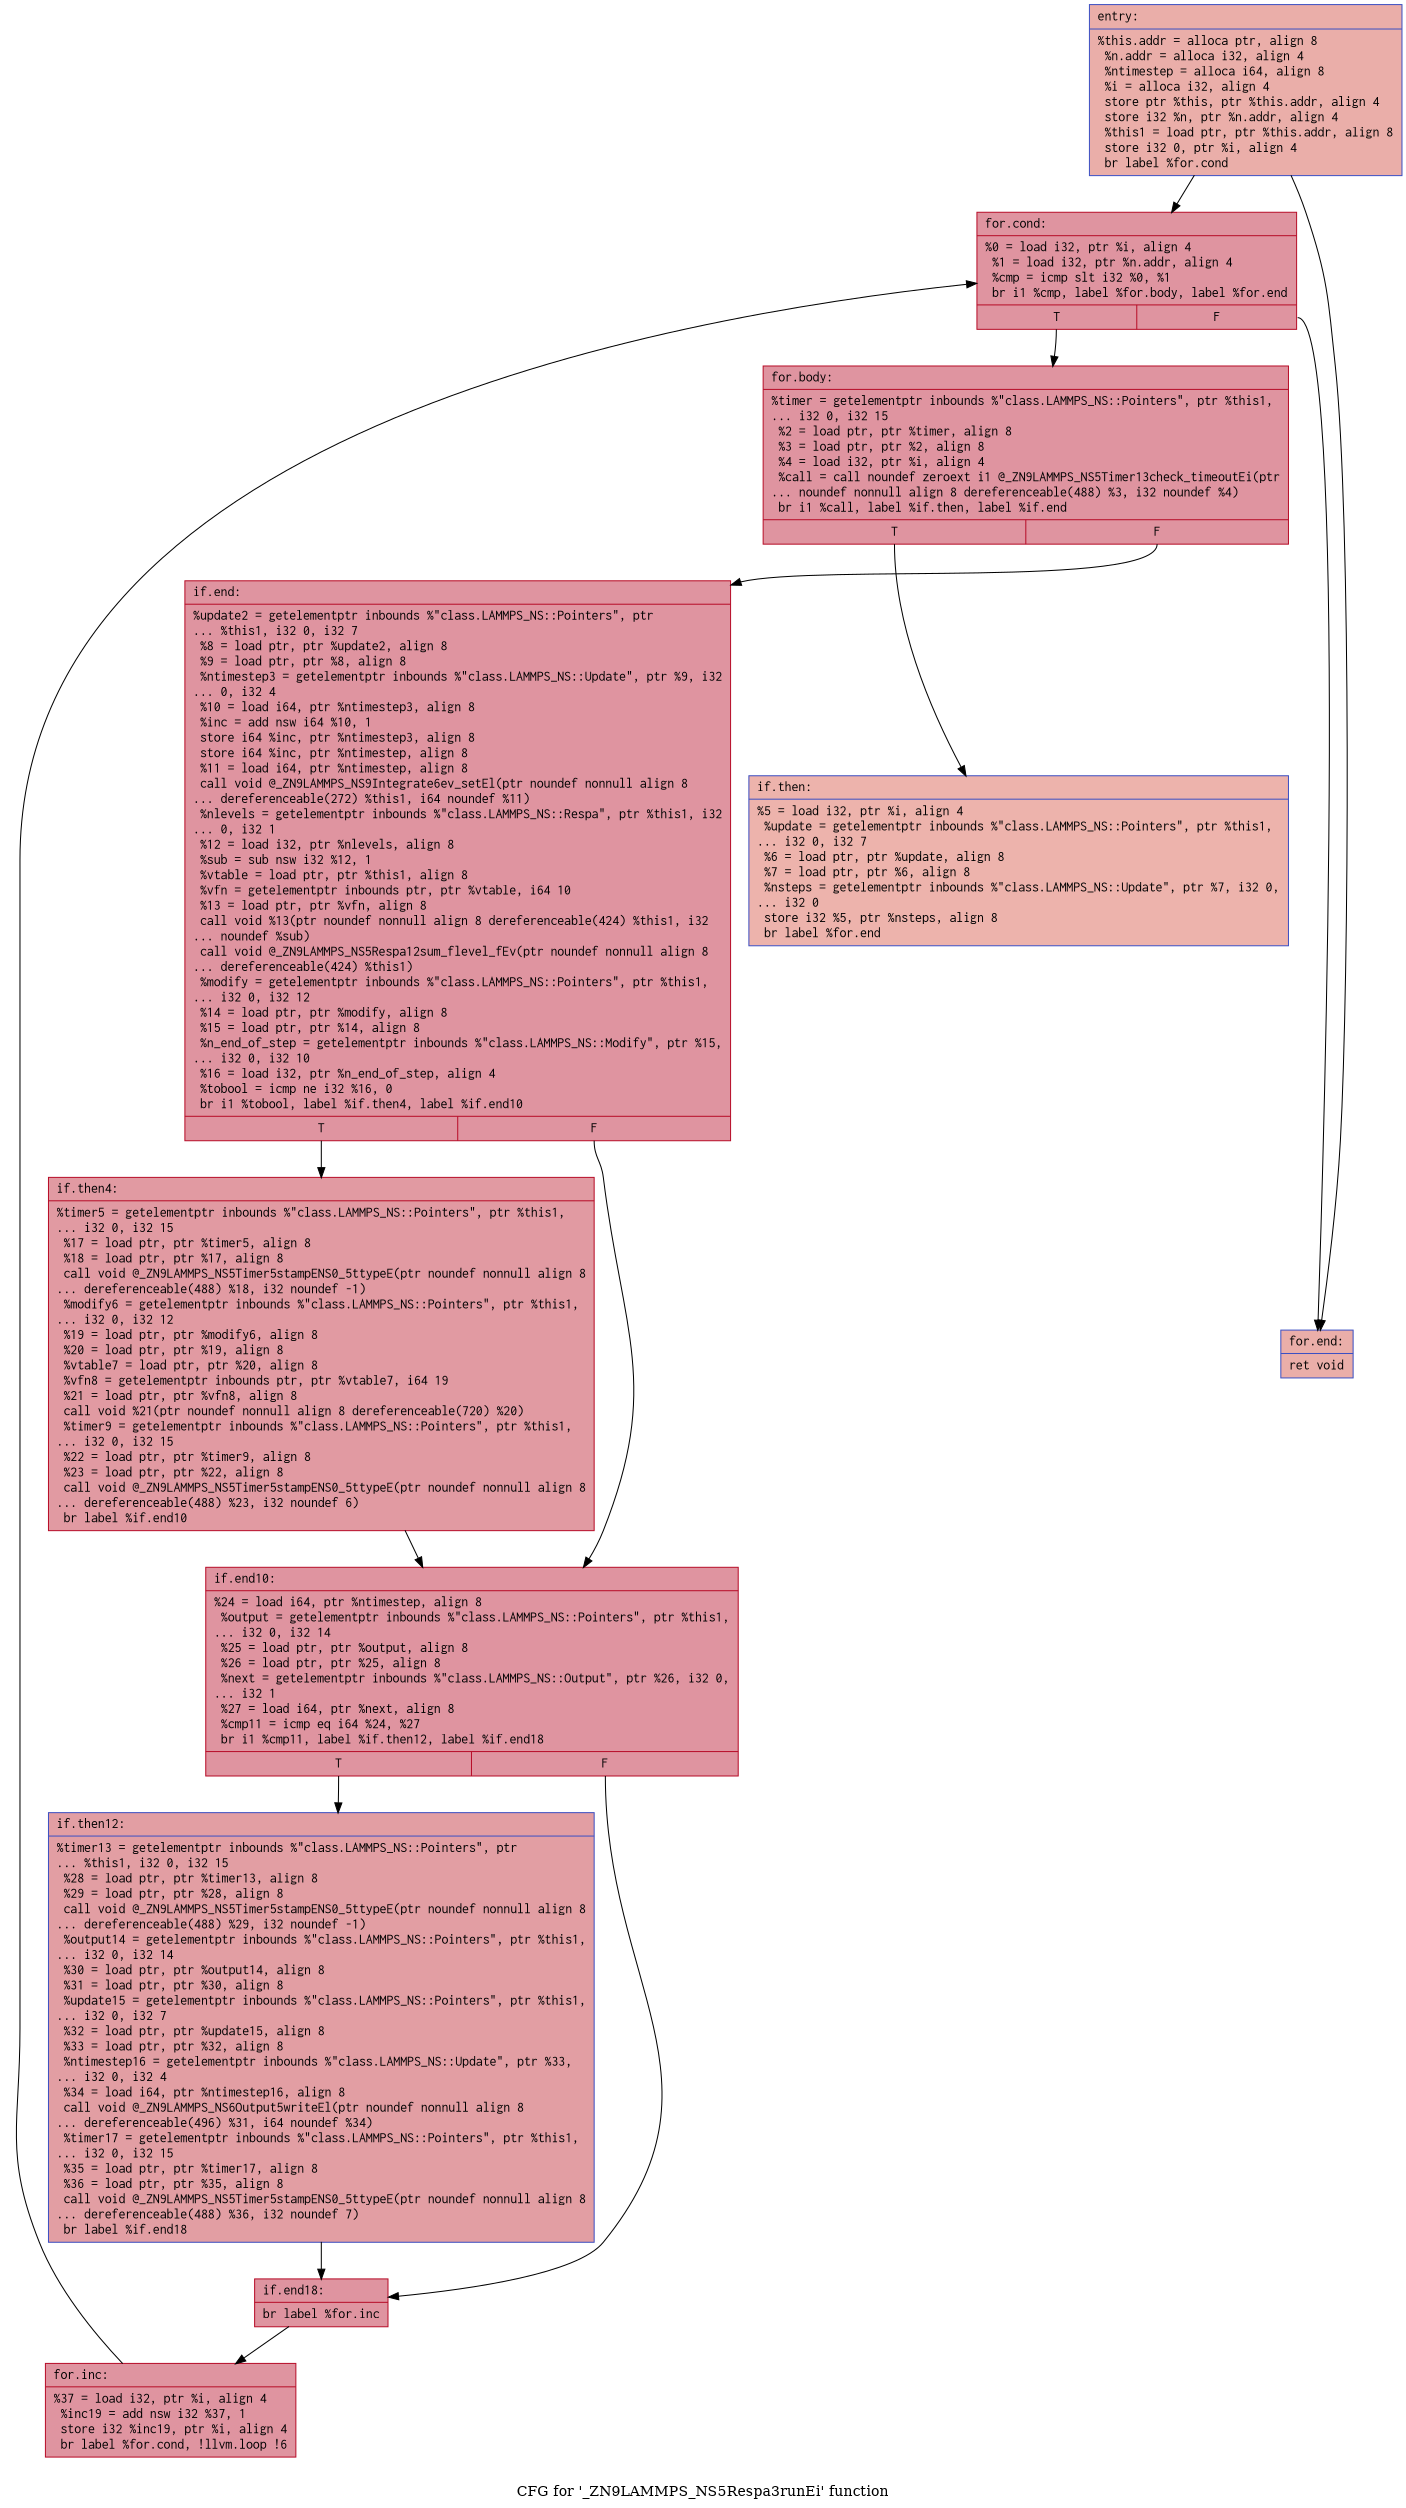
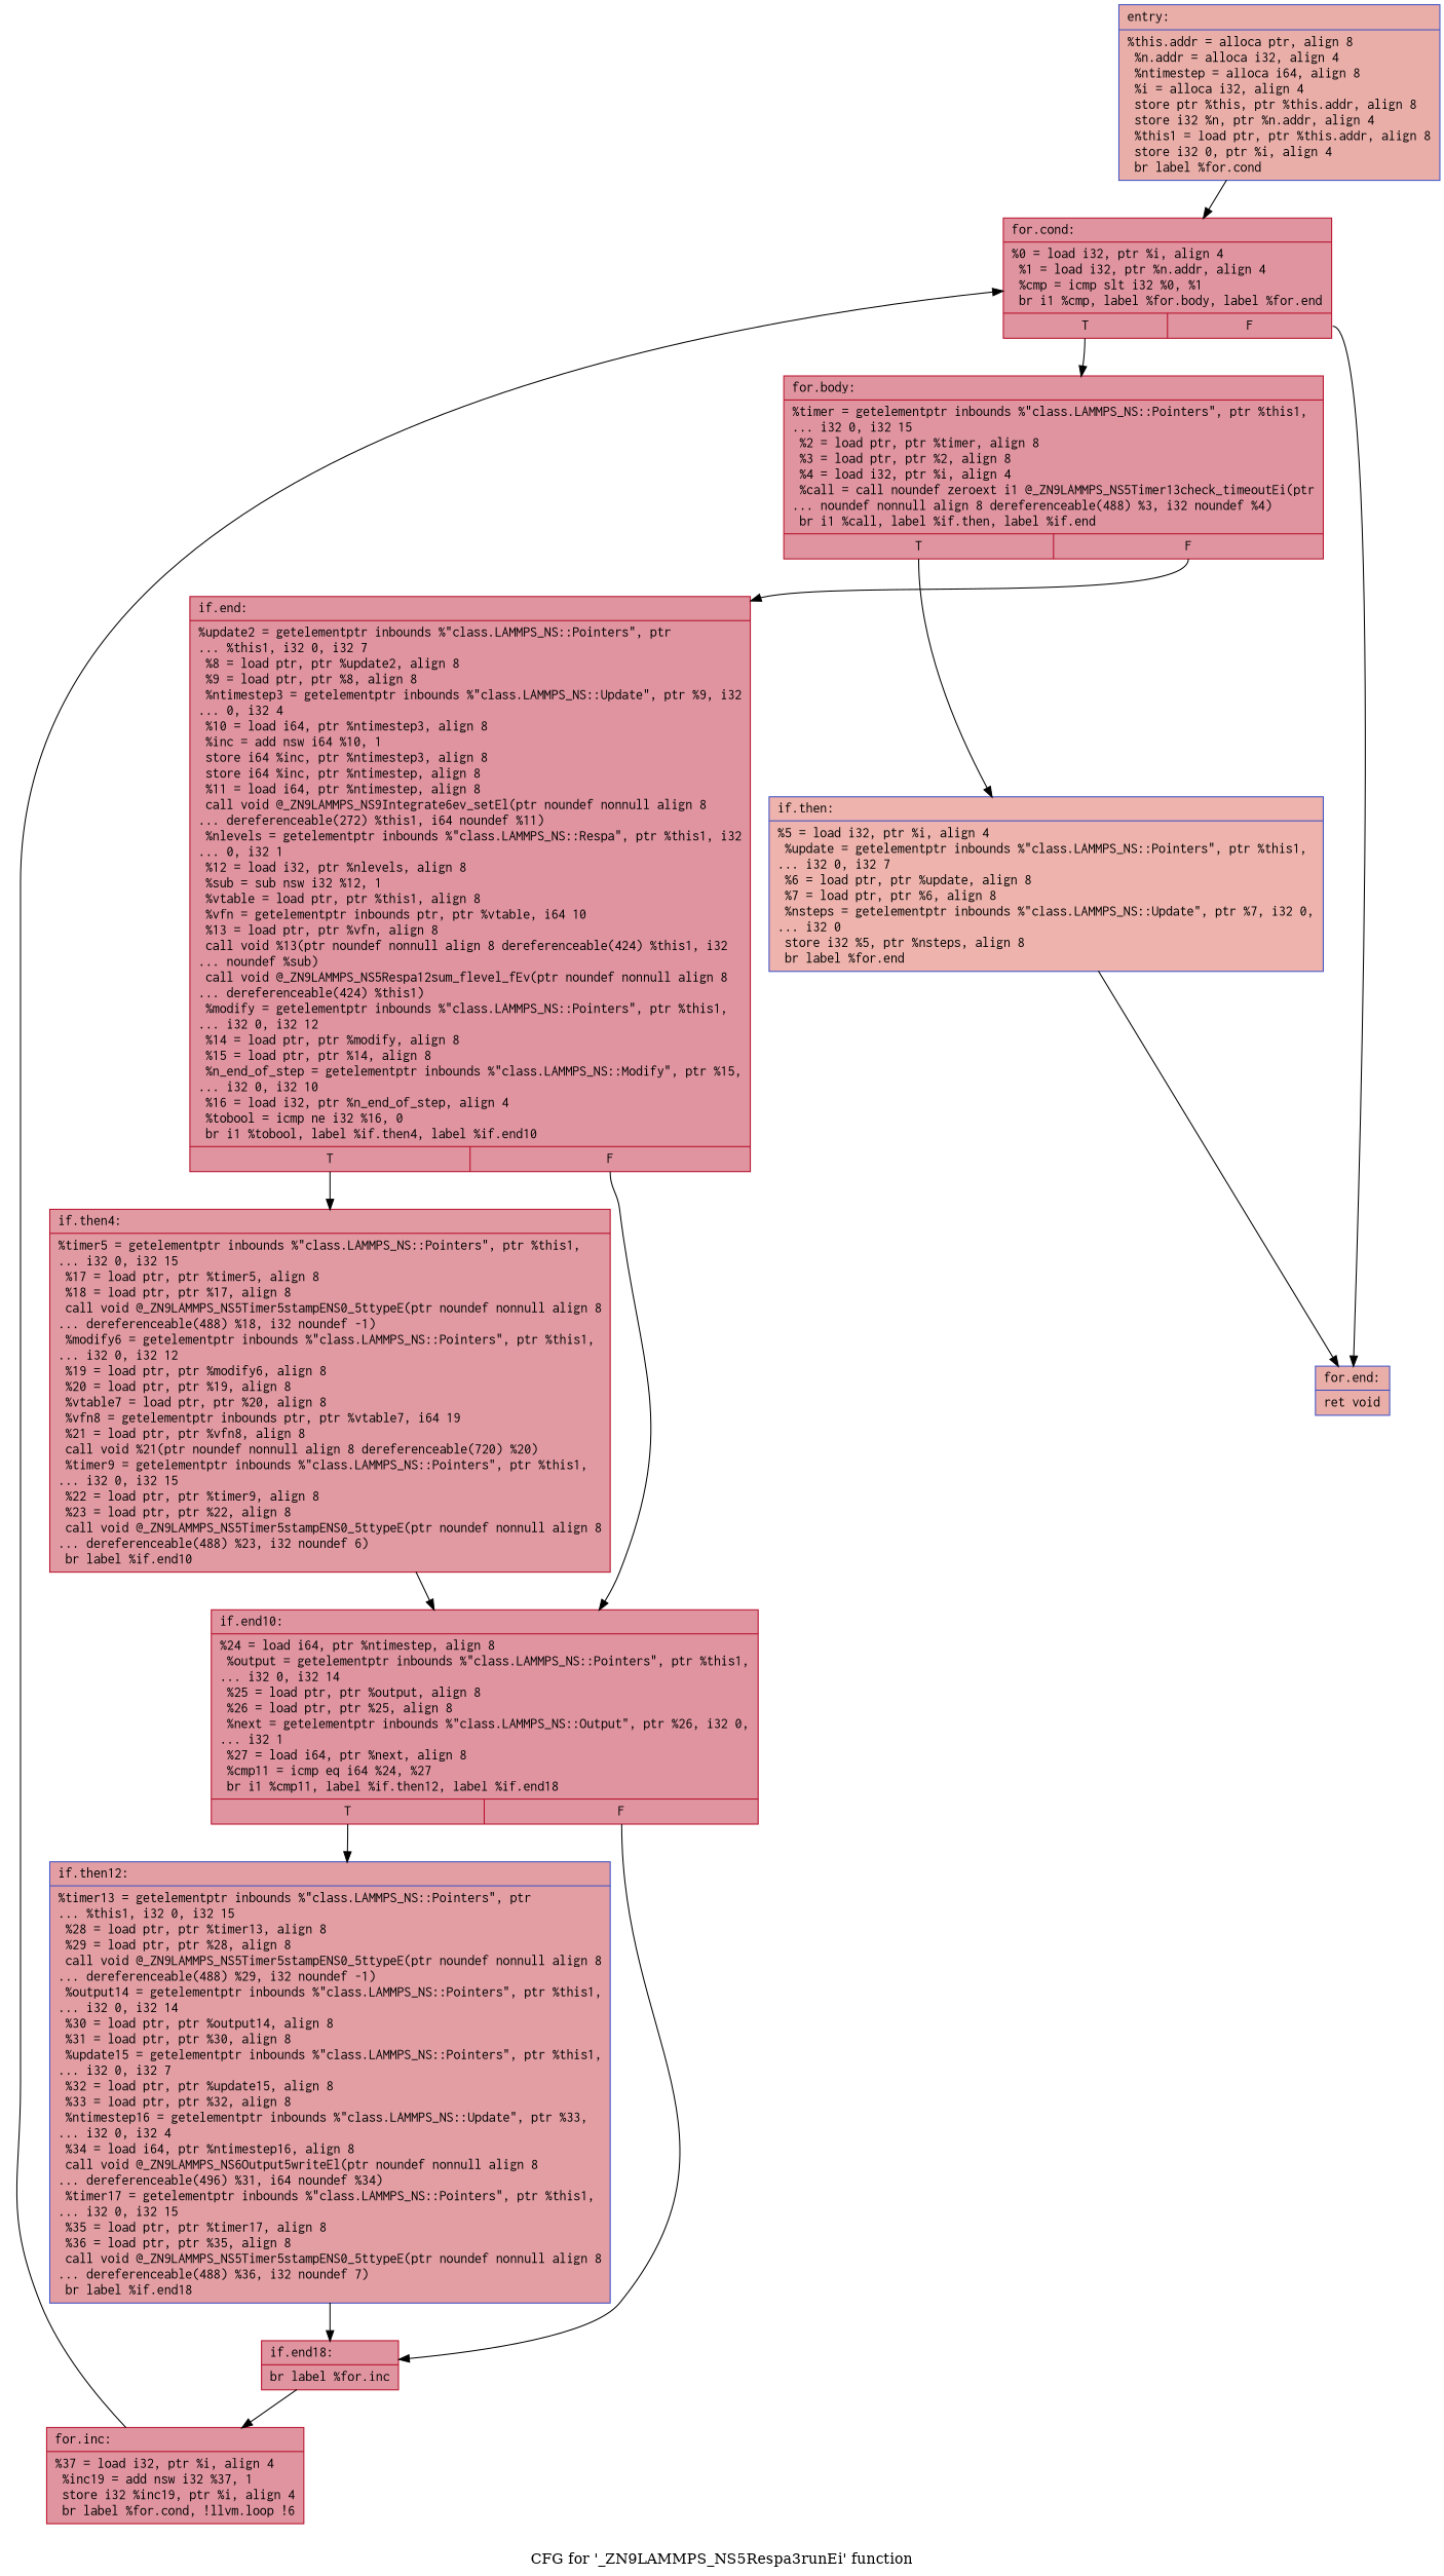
  digraph {
    label="CFG for '_ZN9LAMMPS_NS5Respa3runEi' function"
    node [color="#b70d28ff" fillcolor="#b70d2870" fontname=Courier shape=record style=filled]
-   n1 [color="#3d50c3ff" fillcolor="#d0473d70" label="{entry:\l|  %this.addr = alloca ptr, align 8\l  %n.addr = alloca i32, align 4\l  %ntimestep = alloca i64, align 8\l  %i = alloca i32, align 4\l  store ptr %this, ptr %this.addr, align 4\l  store i32 %n, ptr %n.addr, align 4\l  %this1 = load ptr, ptr %this.addr, align 8\l  store i32 0, ptr %i, align 4\l  br label %for.cond\l}"]
+   n1 [color="#3d50c3ff" fillcolor="#d0473d70" label="{entry:\l|  %this.addr = alloca ptr, align 8\l  %n.addr = alloca i32, align 4\l  %ntimestep = alloca i64, align 8\l  %i = alloca i32, align 4\l  store ptr %this, ptr %this.addr, align 8\l  store i32 %n, ptr %n.addr, align 4\l  %this1 = load ptr, ptr %this.addr, align 8\l  store i32 0, ptr %i, align 4\l  br label %for.cond\l}"]
    n2 [label="{for.cond:\l|  %0 = load i32, ptr %i, align 4\l  %1 = load i32, ptr %n.addr, align 4\l  %cmp = icmp slt i32 %0, %1\l  br i1 %cmp, label %for.body, label %for.end\l|{<s0>T|<s1>F}}"]
    n3 [label="{for.body:\l|  %timer = getelementptr inbounds %\"class.LAMMPS_NS::Pointers\", ptr %this1,\l... i32 0, i32 15\l  %2 = load ptr, ptr %timer, align 8\l  %3 = load ptr, ptr %2, align 8\l  %4 = load i32, ptr %i, align 4\l  %call = call noundef zeroext i1 @_ZN9LAMMPS_NS5Timer13check_timeoutEi(ptr\l... noundef nonnull align 8 dereferenceable(488) %3, i32 noundef %4)\l  br i1 %call, label %if.then, label %if.end\l|{<s0>T|<s1>F}}"]
    n4 [color="#3d50c3ff" fillcolor="#d0473d70" label="{for.end:\l|  ret void\l}"]
    n5 [color="#3d50c3ff" fillcolor="#d6524470" label="{if.then:\l|  %5 = load i32, ptr %i, align 4\l  %update = getelementptr inbounds %\"class.LAMMPS_NS::Pointers\", ptr %this1,\l... i32 0, i32 7\l  %6 = load ptr, ptr %update, align 8\l  %7 = load ptr, ptr %6, align 8\l  %nsteps = getelementptr inbounds %\"class.LAMMPS_NS::Update\", ptr %7, i32 0,\l... i32 0\l  store i32 %5, ptr %nsteps, align 8\l  br label %for.end\l}"]
    n6 [label="{if.end:\l|  %update2 = getelementptr inbounds %\"class.LAMMPS_NS::Pointers\", ptr\l... %this1, i32 0, i32 7\l  %8 = load ptr, ptr %update2, align 8\l  %9 = load ptr, ptr %8, align 8\l  %ntimestep3 = getelementptr inbounds %\"class.LAMMPS_NS::Update\", ptr %9, i32\l... 0, i32 4\l  %10 = load i64, ptr %ntimestep3, align 8\l  %inc = add nsw i64 %10, 1\l  store i64 %inc, ptr %ntimestep3, align 8\l  store i64 %inc, ptr %ntimestep, align 8\l  %11 = load i64, ptr %ntimestep, align 8\l  call void @_ZN9LAMMPS_NS9Integrate6ev_setEl(ptr noundef nonnull align 8\l... dereferenceable(272) %this1, i64 noundef %11)\l  %nlevels = getelementptr inbounds %\"class.LAMMPS_NS::Respa\", ptr %this1, i32\l... 0, i32 1\l  %12 = load i32, ptr %nlevels, align 8\l  %sub = sub nsw i32 %12, 1\l  %vtable = load ptr, ptr %this1, align 8\l  %vfn = getelementptr inbounds ptr, ptr %vtable, i64 10\l  %13 = load ptr, ptr %vfn, align 8\l  call void %13(ptr noundef nonnull align 8 dereferenceable(424) %this1, i32\l... noundef %sub)\l  call void @_ZN9LAMMPS_NS5Respa12sum_flevel_fEv(ptr noundef nonnull align 8\l... dereferenceable(424) %this1)\l  %modify = getelementptr inbounds %\"class.LAMMPS_NS::Pointers\", ptr %this1,\l... i32 0, i32 12\l  %14 = load ptr, ptr %modify, align 8\l  %15 = load ptr, ptr %14, align 8\l  %n_end_of_step = getelementptr inbounds %\"class.LAMMPS_NS::Modify\", ptr %15,\l... i32 0, i32 10\l  %16 = load i32, ptr %n_end_of_step, align 4\l  %tobool = icmp ne i32 %16, 0\l  br i1 %tobool, label %if.then4, label %if.end10\l|{<s0>T|<s1>F}}"]
    n7 [fillcolor="#bb1b2c70" label="{if.then4:\l|  %timer5 = getelementptr inbounds %\"class.LAMMPS_NS::Pointers\", ptr %this1,\l... i32 0, i32 15\l  %17 = load ptr, ptr %timer5, align 8\l  %18 = load ptr, ptr %17, align 8\l  call void @_ZN9LAMMPS_NS5Timer5stampENS0_5ttypeE(ptr noundef nonnull align 8\l... dereferenceable(488) %18, i32 noundef -1)\l  %modify6 = getelementptr inbounds %\"class.LAMMPS_NS::Pointers\", ptr %this1,\l... i32 0, i32 12\l  %19 = load ptr, ptr %modify6, align 8\l  %20 = load ptr, ptr %19, align 8\l  %vtable7 = load ptr, ptr %20, align 8\l  %vfn8 = getelementptr inbounds ptr, ptr %vtable7, i64 19\l  %21 = load ptr, ptr %vfn8, align 8\l  call void %21(ptr noundef nonnull align 8 dereferenceable(720) %20)\l  %timer9 = getelementptr inbounds %\"class.LAMMPS_NS::Pointers\", ptr %this1,\l... i32 0, i32 15\l  %22 = load ptr, ptr %timer9, align 8\l  %23 = load ptr, ptr %22, align 8\l  call void @_ZN9LAMMPS_NS5Timer5stampENS0_5ttypeE(ptr noundef nonnull align 8\l... dereferenceable(488) %23, i32 noundef 6)\l  br label %if.end10\l}"]
    n8 [label="{if.end10:\l|  %24 = load i64, ptr %ntimestep, align 8\l  %output = getelementptr inbounds %\"class.LAMMPS_NS::Pointers\", ptr %this1,\l... i32 0, i32 14\l  %25 = load ptr, ptr %output, align 8\l  %26 = load ptr, ptr %25, align 8\l  %next = getelementptr inbounds %\"class.LAMMPS_NS::Output\", ptr %26, i32 0,\l... i32 1\l  %27 = load i64, ptr %next, align 8\l  %cmp11 = icmp eq i64 %24, %27\l  br i1 %cmp11, label %if.then12, label %if.end18\l|{<s0>T|<s1>F}}"]
    n9 [color="#3d50c3ff" fillcolor="#be242e70" label="{if.then12:\l|  %timer13 = getelementptr inbounds %\"class.LAMMPS_NS::Pointers\", ptr\l... %this1, i32 0, i32 15\l  %28 = load ptr, ptr %timer13, align 8\l  %29 = load ptr, ptr %28, align 8\l  call void @_ZN9LAMMPS_NS5Timer5stampENS0_5ttypeE(ptr noundef nonnull align 8\l... dereferenceable(488) %29, i32 noundef -1)\l  %output14 = getelementptr inbounds %\"class.LAMMPS_NS::Pointers\", ptr %this1,\l... i32 0, i32 14\l  %30 = load ptr, ptr %output14, align 8\l  %31 = load ptr, ptr %30, align 8\l  %update15 = getelementptr inbounds %\"class.LAMMPS_NS::Pointers\", ptr %this1,\l... i32 0, i32 7\l  %32 = load ptr, ptr %update15, align 8\l  %33 = load ptr, ptr %32, align 8\l  %ntimestep16 = getelementptr inbounds %\"class.LAMMPS_NS::Update\", ptr %33,\l... i32 0, i32 4\l  %34 = load i64, ptr %ntimestep16, align 8\l  call void @_ZN9LAMMPS_NS6Output5writeEl(ptr noundef nonnull align 8\l... dereferenceable(496) %31, i64 noundef %34)\l  %timer17 = getelementptr inbounds %\"class.LAMMPS_NS::Pointers\", ptr %this1,\l... i32 0, i32 15\l  %35 = load ptr, ptr %timer17, align 8\l  %36 = load ptr, ptr %35, align 8\l  call void @_ZN9LAMMPS_NS5Timer5stampENS0_5ttypeE(ptr noundef nonnull align 8\l... dereferenceable(488) %36, i32 noundef 7)\l  br label %if.end18\l}"]
    n10 [label="{if.end18:\l|  br label %for.inc\l}"]
    n11 [label="{for.inc:\l|  %37 = load i32, ptr %i, align 4\l  %inc19 = add nsw i32 %37, 1\l  store i32 %inc19, ptr %i, align 4\l  br label %for.cond, !llvm.loop !6\l}"]
    n1 -> n2
    n2 -> n3 [tailport=s0]
    n2 -> n4 [tailport=s1]
    n3 -> n5 [tailport=s0]
    n3 -> n6 [tailport=s1]
-   n1 -> n4
+   n5 -> n4
    n6 -> n7 [tailport=s0]
    n6 -> n8 [tailport=s1]
    n7 -> n8
    n8 -> n9 [tailport=s0]
    n8 -> n10 [tailport=s1]
    n9 -> n10
    n10 -> n11
    n11 -> n2
  }
